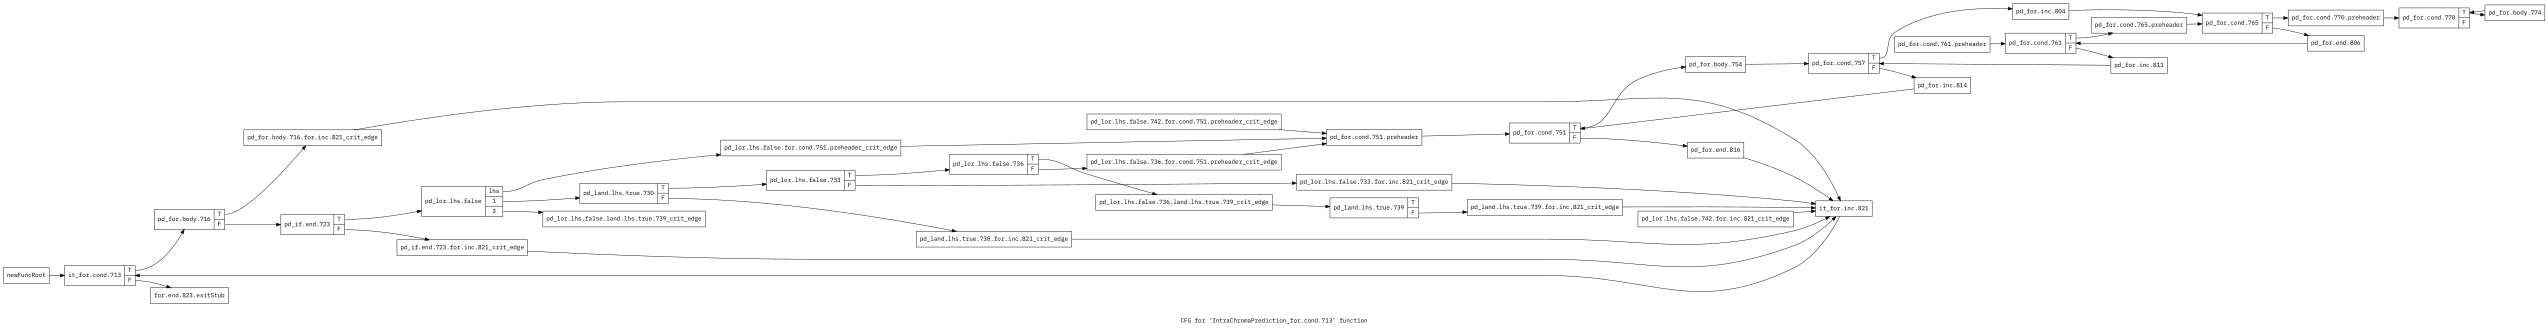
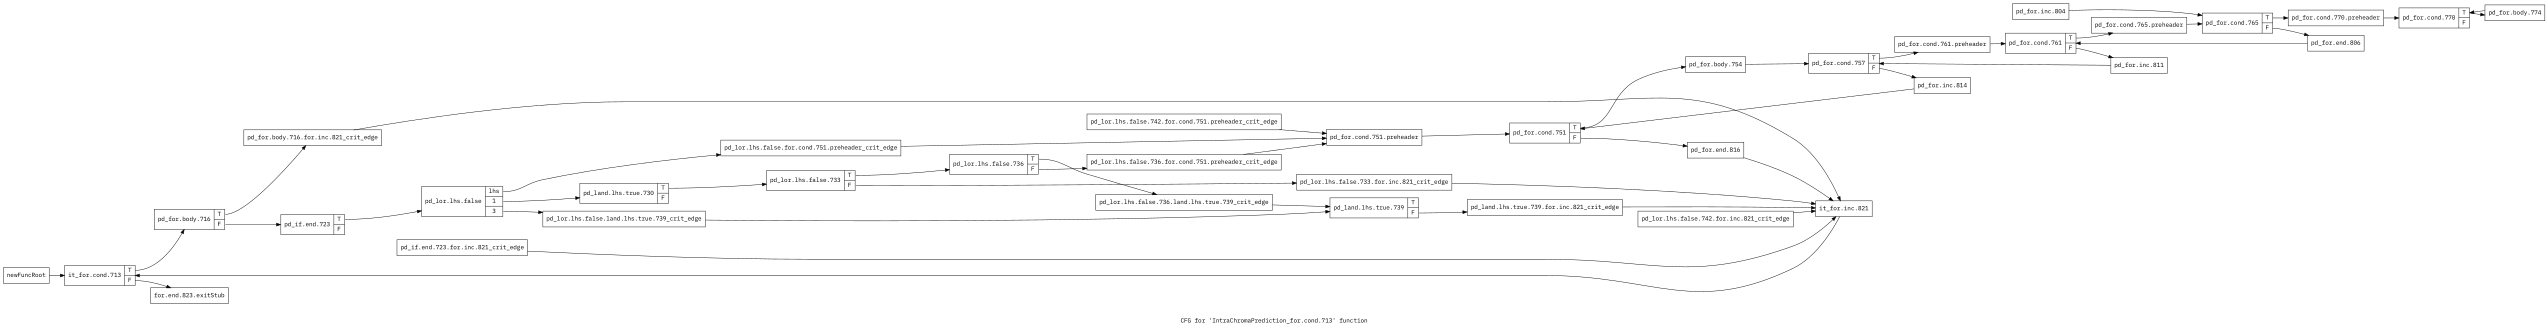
  digraph {
    fontname="IBM Plex Mono"
    label="CFG for 'IntraChromaPrediction_for.cond.713' function"
    rankdir=LR
    node [fontname="IBM Plex Mono" shape=record]
    edge [fontname="IBM Plex Mono"]
    n1 [label="{newFuncRoot}"]
    n2 [label="{it_for.cond.713|{<s0>T|<s1>F}}"]
    n3 [label="{for.end.823.exitStub}"]
    n4 [label="{pd_for.body.716|{<s0>T|<s1>F}}"]
    n5 [label="{pd_for.body.716.for.inc.821_crit_edge}"]
    n6 [label="{pd_if.end.723|{<s0>T|<s1>F}}"]
    n7 [label="{it_for.inc.821}"]
    n8 [label="{pd_lor.lhs.false|{<s0>lhs|<s1>1|<s2>3}}"]
    n9 [label="{pd_if.end.723.for.inc.821_crit_edge}"]
    n10 [label="{pd_lor.lhs.false.for.cond.751.preheader_crit_edge}"]
    n11 [label="{pd_land.lhs.true.730|{<s0>T|<s1>F}}"]
    n12 [label="{pd_lor.lhs.false.land.lhs.true.739_crit_edge}"]
    n13 [label="{pd_for.cond.751.preheader}"]
    n14 [label="{pd_lor.lhs.false.733|{<s0>T|<s1>F}}"]
-   n15 [label="{pd_land.lhs.true.730.for.inc.821_crit_edge}"]
    n16 [label="{pd_land.lhs.true.739|{<s0>T|<s1>F}}"]
    n17 [label="{pd_for.cond.751|{<s0>T|<s1>F}}"]
    n18 [label="{pd_lor.lhs.false.736|{<s0>T|<s1>F}}"]
    n19 [label="{pd_lor.lhs.false.733.for.inc.821_crit_edge}"]
    n20 [label="{pd_land.lhs.true.739.for.inc.821_crit_edge}"]
    n21 [label="{pd_lor.lhs.false.736.land.lhs.true.739_crit_edge}"]
    n22 [label="{pd_lor.lhs.false.736.for.cond.751.preheader_crit_edge}"]
    n23 [label="{pd_for.body.754}"]
    n24 [label="{pd_for.end.816}"]
    n25 [label="{pd_lor.lhs.false.742.for.cond.751.preheader_crit_edge}"]
    n26 [label="{pd_lor.lhs.false.742.for.inc.821_crit_edge}"]
    n27 [label="{pd_for.cond.757|{<s0>T|<s1>F}}"]
    n28 [label="{pd_for.cond.761.preheader}"]
    n29 [label="{pd_for.inc.814}"]
    n30 [label="{pd_for.cond.761|{<s0>T|<s1>F}}"]
    n31 [label="{pd_for.cond.765.preheader}"]
    n32 [label="{pd_for.inc.811}"]
    n33 [label="{pd_for.cond.765|{<s0>T|<s1>F}}"]
    n34 [label="{pd_for.cond.770.preheader}"]
    n35 [label="{pd_for.end.806}"]
    n36 [label="{pd_for.cond.770|{<s0>T|<s1>F}}"]
    n37 [label="{pd_for.body.774}"]
    n38 [label="{pd_for.inc.804}"]
    n1 -> n2
    n2 -> n3 [tailport=s1]
    n2 -> n4 [tailport=s0]
    n4 -> n5 [tailport=s0]
    n4 -> n6 [tailport=s1]
    n5 -> n7
    n6 -> n8 [tailport=s0]
-   n6 -> n9 [tailport=s1]
    n7 -> n2
    n8 -> n10 [tailport=s0]
    n8 -> n11 [tailport=s1]
    n8 -> n12 [tailport=s2]
    n9 -> n7
    n10 -> n13
    n11 -> n14 [tailport=s0]
-   n11 -> n15 [tailport=s1]
+   n12 -> n16
    n13 -> n17
    n14 -> n18 [tailport=s0]
    n14 -> n19 [tailport=s1]
-   n15 -> n7
    n16 -> n20 [tailport=s1]
    n17 -> n23 [tailport=s0]
    n17 -> n24 [tailport=s1]
    n18 -> n21 [tailport=s0]
    n18 -> n22 [tailport=s1]
    n19 -> n7
    n20 -> n7
    n21 -> n16
    n22 -> n13
    n23 -> n27
    n24 -> n7
    n25 -> n13
    n26 -> n7
-   n27 -> n38 [tailport=s0]
+   n27 -> n28 [tailport=s0]
    n27 -> n29 [tailport=s1]
    n28 -> n30
    n29 -> n17
    n30 -> n31 [tailport=s0]
    n30 -> n32 [tailport=s1]
    n31 -> n33
    n32 -> n27
    n33 -> n34 [tailport=s0]
    n33 -> n35 [tailport=s1]
    n34 -> n36
    n35 -> n30
    n36 -> n37 [tailport=s0]
    n37 -> n36
    n38 -> n33
  }
